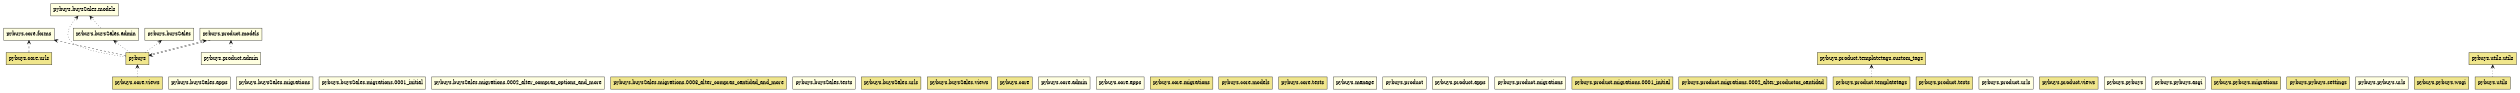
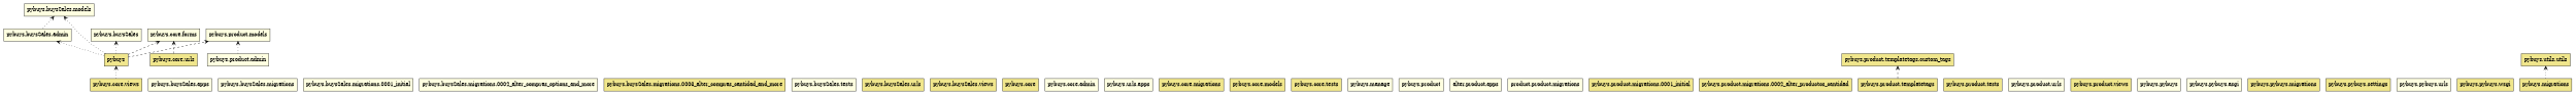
  digraph {
    rankdir=BT
    node [color=black fillcolor=khaki shape=box style="solid,filled"]
    edge [arrowhead=open arrowtail=none style=dotted]
    n1 [label=pybuys]
    n2 [fillcolor=lightyellow label="pybuys.buysSales.admin"]
    n3 [fillcolor=lightyellow label="pybuys.buysSales.models"]
    n4 [fillcolor=lightyellow label="pybuys.core.forms"]
    n5 [fillcolor=lightyellow label="pybuys.product.models"]
    n6 [fillcolor=lightyellow label="pybuys.buysSales"]
    n7 [fillcolor=lightyellow label="pybuys.product.admin"]
    n8 [fillcolor=lightyellow label="pybuys.buysSales.apps"]
    n9 [fillcolor=lightyellow label="pybuys.buysSales.migrations"]
    n10 [fillcolor=lightyellow label="pybuys.buysSales.migrations.0001_initial"]
    n11 [fillcolor=lightyellow label="pybuys.buysSales.migrations.0002_alter_compras_options_and_more"]
    n12 [label="pybuys.buysSales.migrations.0003_alter_compras_cantidad_and_more"]
    n13 [fillcolor=lightyellow label="pybuys.buysSales.tests"]
    n14 [label="pybuys.buysSales.urls"]
    n15 [label="pybuys.buysSales.views"]
    n16 [label="pybuys.core"]
    n17 [fillcolor=lightyellow label="pybuys.core.admin"]
-   n18 [fillcolor=lightyellow label="pybuys.core.apps"]
+   n18 [fillcolor=lightyellow label="pybuys.urls.apps"]
    n19 [label="pybuys.core.migrations"]
    n20 [label="pybuys.core.models"]
    n21 [label="pybuys.core.tests"]
    n22 [label="pybuys.core.urls"]
    n23 [label="pybuys.core.views"]
    n24 [fillcolor=lightyellow label="pybuys.manage"]
    n25 [fillcolor=lightyellow label="pybuys.product"]
-   n26 [fillcolor=lightyellow label="pybuys.product.apps"]
-   n27 [fillcolor=lightyellow label="pybuys.product.migrations"]
+   n26 [fillcolor=lightyellow label="alter.product.apps"]
+   n27 [fillcolor=lightyellow label="product.product.migrations"]
    n28 [label="pybuys.product.migrations.0001_initial"]
    n29 [label="pybuys.product.migrations.0002_alter_productos_cantidad"]
    n30 [label="pybuys.product.templatetags"]
    n31 [label="pybuys.product.templatetags.custom_tags"]
    n32 [label="pybuys.product.tests"]
    n33 [fillcolor=lightyellow label="pybuys.product.urls"]
    n34 [label="pybuys.product.views"]
    n35 [fillcolor=lightyellow label="pybuys.pybuys"]
    n36 [fillcolor=lightyellow label="pybuys.pybuys.asgi"]
    n37 [label="pybuys.pybuys.migrations"]
    n38 [label="pybuys.pybuys.settings"]
    n39 [fillcolor=lightyellow label="pybuys.pybuys.urls"]
    n40 [label="pybuys.pybuys.wsgi"]
-   n41 [label="pybuys.utils"]
+   n41 [label="pybuys.migrations"]
    n42 [label="pybuys.utils.utils"]
    n1 -> n2
    n1 -> n3
    n1 -> n4 [style=dashed]
    n1 -> n5 [style=dashed]
    n1 -> n6
    n2 -> n3
-   n5 -> n1 [style=dashed]
    n7 -> n5
    n22 -> n4 [style=dashed]
    n23 -> n1
-   n30 -> n31
+   n30 -> n31 [style=dashed]
    n41 -> n42
  }
